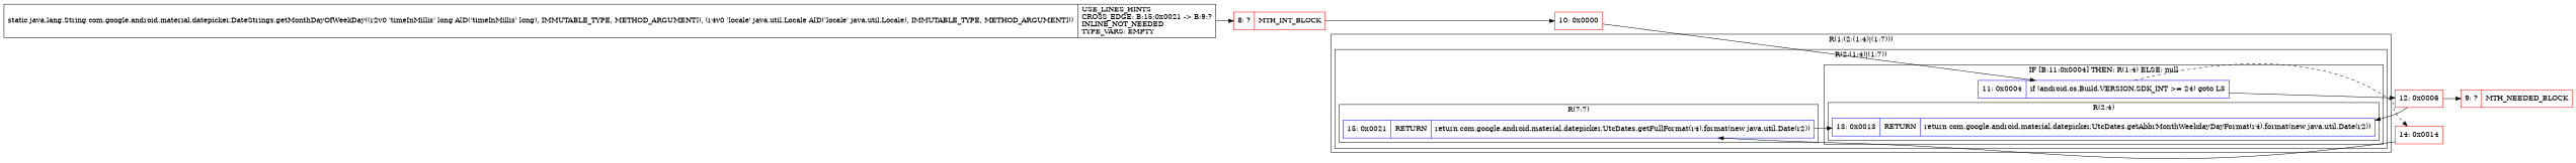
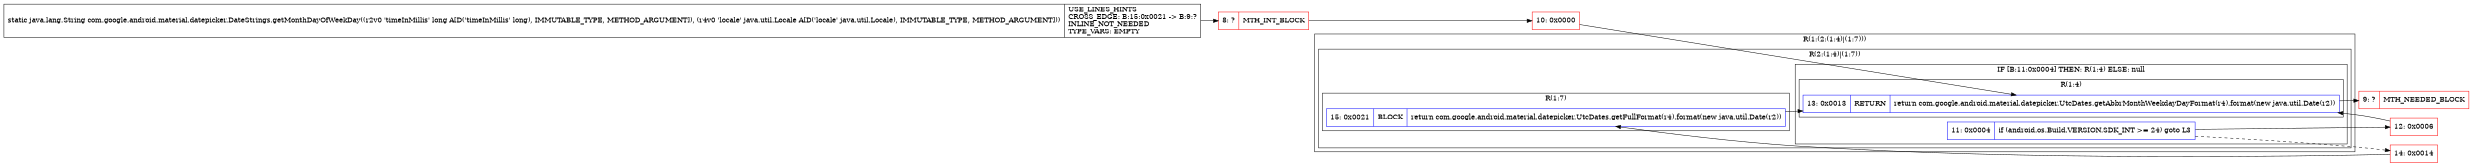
  digraph {
    rankdir=LR
    node [color=red shape=record]
    n1 [color=blue label="{13\:\ 0x0013|RETURN\l|return com.google.android.material.datepicker.UtcDates.getAbbrMonthWeekdayDayFormat(r4).format(new java.util.Date(r2))\l}"]
    n2 [color=blue label="{11\:\ 0x0004|if (android.os.Build.VERSION.SDK_INT \>= 24) goto L3\l}"]
-   n3 [color=blue label="{15\:\ 0x0021|RETURN\l|return com.google.android.material.datepicker.UtcDates.getFullFormat(r4).format(new java.util.Date(r2))\l}"]
+   n3 [color=blue label="{15\:\ 0x0021|BLOCK\l|return com.google.android.material.datepicker.UtcDates.getFullFormat(r4).format(new java.util.Date(r2))\l}"]
    n4 [label="{9\:\ ?|MTH_NEEDED_BLOCK\l}"]
    n5 [label="{12\:\ 0x0006}"]
    n6 [label="{14\:\ 0x0014}"]
    n7 [label="{8\:\ ?|MTH_INT_BLOCK\l}"]
    n8 [label="{10\:\ 0x0000}"]
    n9 [label="{static java.lang.String com.google.android.material.datepicker.DateStrings.getMonthDayOfWeekDay((r2v0 'timeInMillis' long A[D('timeInMillis' long), IMMUTABLE_TYPE, METHOD_ARGUMENT]), (r4v0 'locale' java.util.Locale A[D('locale' java.util.Locale), IMMUTABLE_TYPE, METHOD_ARGUMENT]))  | USE_LINES_HINTS\lCROSS_EDGE: B:15:0x0021 \-\> B:9:?\lINLINE_NOT_NEEDED\lTYPE_VARS: EMPTY\l}" color=""]
    subgraph cluster_1 {
      label="R(1:(2:(1:4)|(1:7)))"
      subgraph cluster_2 {
        label="R(2:(1:4)|(1:7))"
        subgraph cluster_3 {
          label="IF [B:11:0x0004] THEN: R(1:4) ELSE: null"
          n2
          subgraph cluster_4 {
-           label="R(2:4)"
+           label="R(1:4)"
            n1
          }
        }
        subgraph cluster_5 {
-         label="R(7:7)"
+         label="R(1:7)"
          n3
        }
      }
    }
-   n5 -> n4
+   n1 -> n4
    n2 -> n5
    n2 -> n6 [style=dashed]
    n3 -> n1
    n5 -> n1
    n6 -> n3
    n7 -> n8
-   n8 -> n2
+   n8 -> n1
    n9 -> n7
  }
